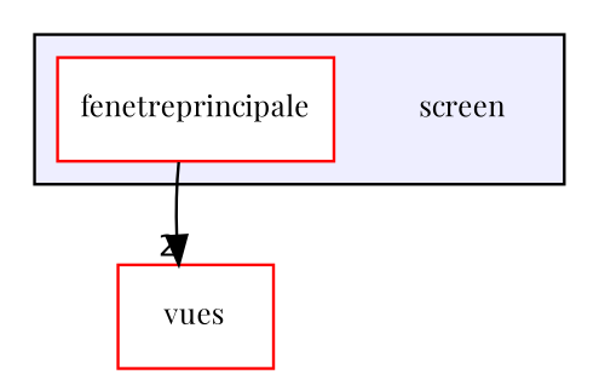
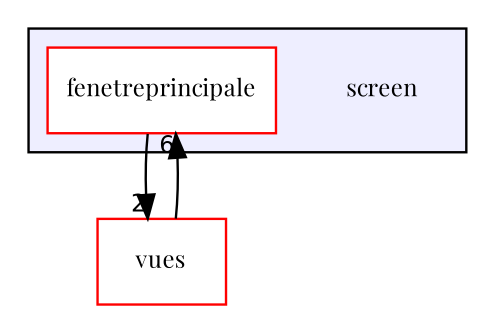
  digraph {
    compound=true
    fontname="Playfair Display"
    node [fontname="Playfair Display" fontsize=10 shape=box color=red fillcolor=white style=filled]
    edge [fontname="Playfair Display" labeldistance=1.5 labelfontname=Helvetica labelfontsize=10]
    n1 [label=screen shape=plaintext color="" fillcolor="" style=""]
    n2 [label=fenetreprincipale]
    n3 [label=vues]
    subgraph cluster_1 {
      bgcolor="#eeeeff"
      pencolor=black
      n1
      n2
    }
    n2 -> n3 [headlabel=2]
+   n3 -> n2 [headlabel=6]
  }
